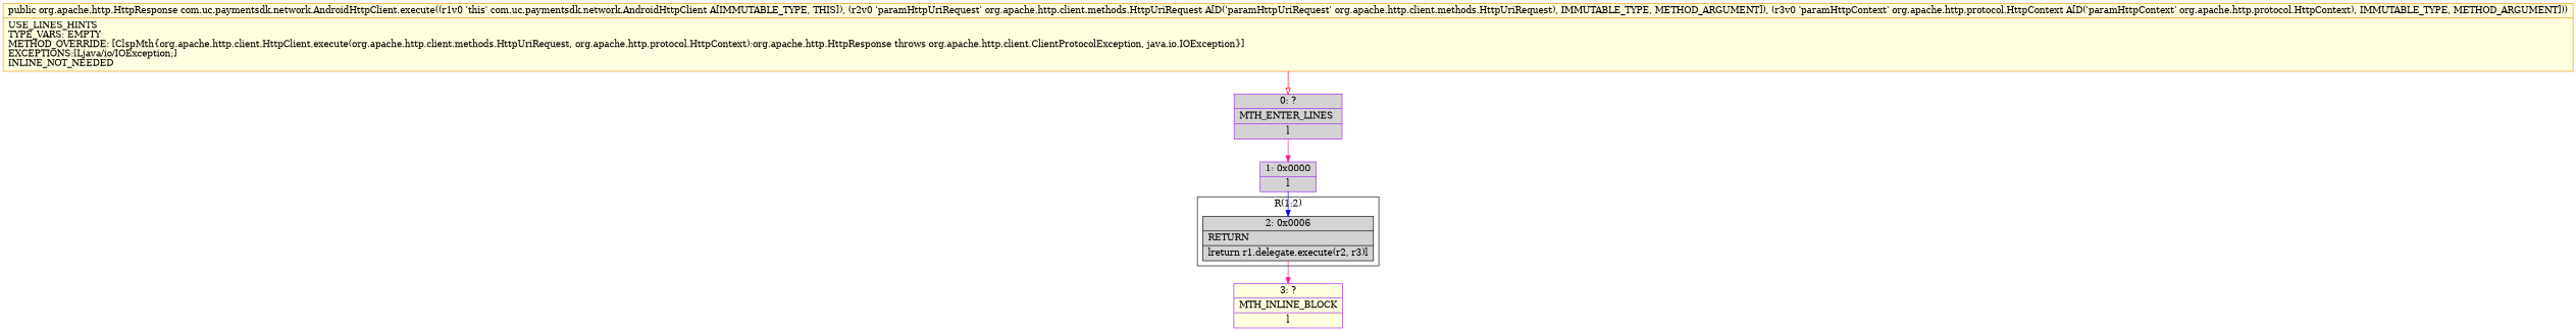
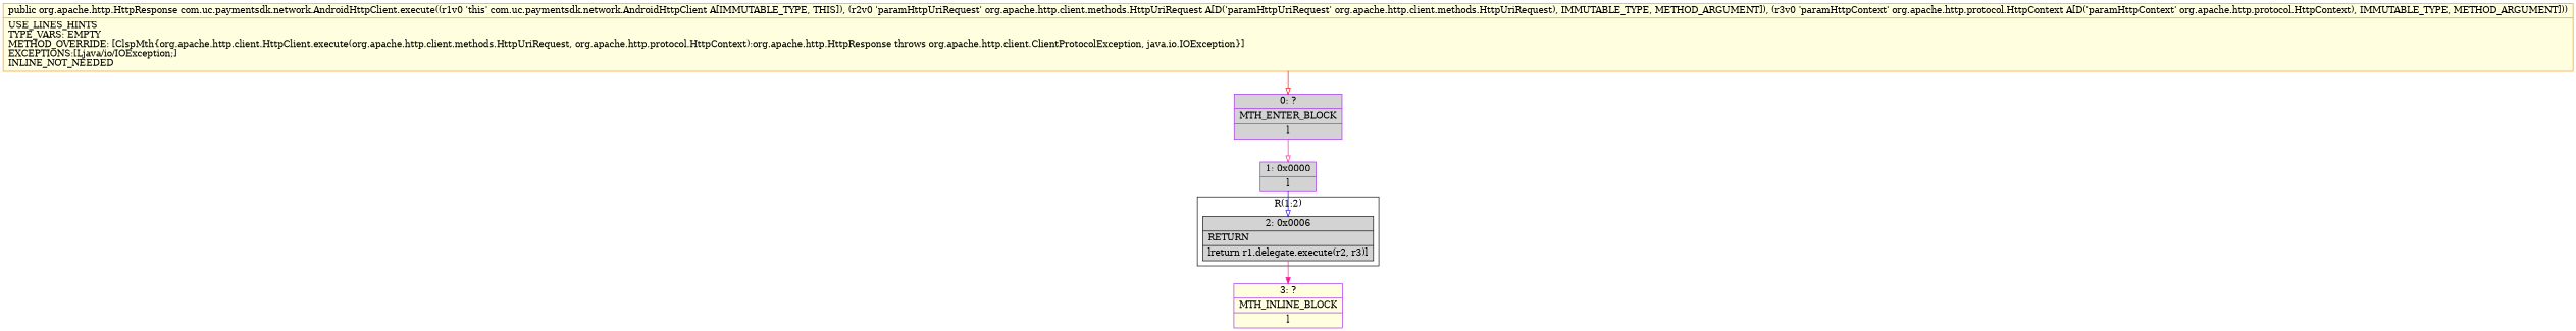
  digraph {
    node [color=purple fillcolor=lightgrey shape=record style=filled]
    edge [arrowhead=normal color=deeppink]
    n1 [color=black label="{2\:\ 0x0006|RETURN\l|lreturn r1.delegate.execute(r2, r3)l}"]
    n2 [fillcolor=lightyellow label="{3\:\ ?|MTH_INLINE_BLOCK\l|l}"]
-   n3 [label="{0\:\ ?|MTH_ENTER_LINES\l|l}"]
+   n3 [label="{0\:\ ?|MTH_ENTER_BLOCK\l|l}"]
    n4 [label="{1\:\ 0x0000|l}"]
    n5 [color=darkorange fillcolor=lightyellow label="{public org.apache.http.HttpResponse com.uc.paymentsdk.network.AndroidHttpClient.execute((r1v0 'this' com.uc.paymentsdk.network.AndroidHttpClient A[IMMUTABLE_TYPE, THIS]), (r2v0 'paramHttpUriRequest' org.apache.http.client.methods.HttpUriRequest A[D('paramHttpUriRequest' org.apache.http.client.methods.HttpUriRequest), IMMUTABLE_TYPE, METHOD_ARGUMENT]), (r3v0 'paramHttpContext' org.apache.http.protocol.HttpContext A[D('paramHttpContext' org.apache.http.protocol.HttpContext), IMMUTABLE_TYPE, METHOD_ARGUMENT]))  | USE_LINES_HINTS\lTYPE_VARS: EMPTY\lMETHOD_OVERRIDE: [ClspMth\{org.apache.http.client.HttpClient.execute(org.apache.http.client.methods.HttpUriRequest, org.apache.http.protocol.HttpContext):org.apache.http.HttpResponse throws org.apache.http.client.ClientProtocolException, java.io.IOException\}]\lEXCEPTIONS:[Ljava\/io\/IOException;]\lINLINE_NOT_NEEDED\l}"]
    subgraph cluster_1 {
      label="R(1:2)"
      n1
    }
    n1 -> n2
-   n3 -> n4
-   n4 -> n1 [color=blue]
+   n3 -> n4 [arrowhead=onormal]
+   n4 -> n1 [arrowhead=onormal color=blue]
    n5 -> n3 [arrowhead=onormal color=red]
  }
